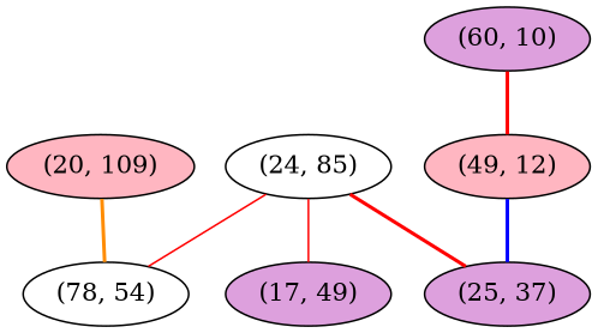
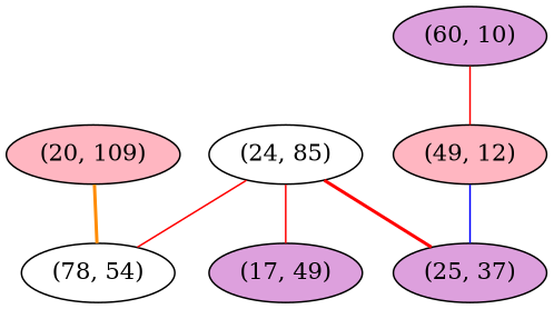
  graph {
    node [fillcolor=plum style=filled]
    edge [color=red style=bold weight=1]
    "(78, 54)" [fillcolor=white]
    "(20, 109)" [fillcolor=lightpink]
    "(17, 49)"
    "(25, 37)"
    "(60, 10)"
    "(49, 12)" [fillcolor=lightpink]
    n7 [fillcolor=white label="(24, 85)"]
    "(20, 109)" -- "(78, 54)" [color=darkorange]
-   "(60, 10)" -- "(49, 12)"
-   "(49, 12)" -- "(25, 37)" [color=blue]
+   "(60, 10)" -- "(49, 12)" [style=solid]
+   "(49, 12)" -- "(25, 37)" [color=blue style=solid]
    n7 -- "(78, 54)" [style=solid]
    n7 -- "(17, 49)" [style=solid]
    n7 -- "(25, 37)"
  }
